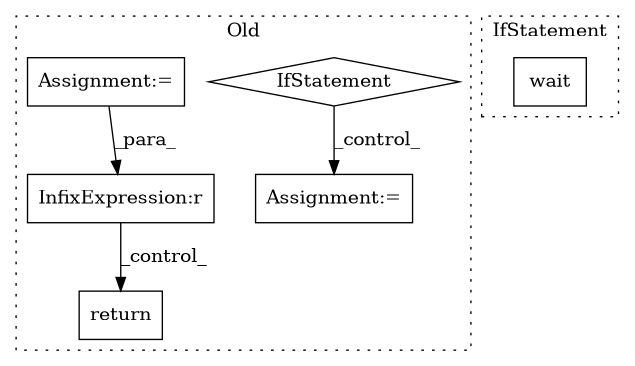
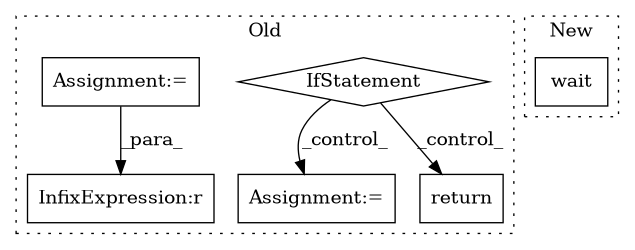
  digraph {
    node [a=7 l=1 shape=box]
    n1 [a=25 l="4,2" label=IfStatement s="5383,5404" shape=diamond]
    n2 [label="Assignment:=" s=5828]
    n3 [a=41 l=7 label=return s=5448]
    n4 [label="Assignment:=" s=5346]
    n5 [a=27 l=4 label="InfixExpression:r" s=5399]
    n6 [a=32 l=6 label=wait s=5599]
    subgraph cluster_1 {
      label=Old
      style=dotted
      n1
      n2
      n3
      n4
      n5
    }
    subgraph cluster_2 {
-     label=IfStatement
+     label=New
      style=dotted
      n6
    }
    n1 -> n2 [label=_control_]
-   n5 -> n3 [label=_control_]
+   n1 -> n3 [label=_control_]
    n4 -> n5 [label=_para_]
  }
